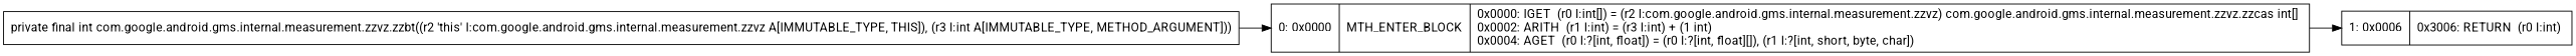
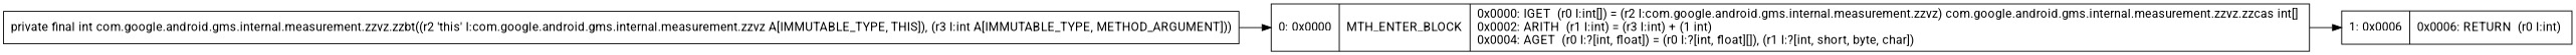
  digraph {
    rankdir=LR
    fontname=Roboto
    node [shape=record fontname=Roboto]
    edge [fontname=Roboto]
    n1 [label="{0\:\ 0x0000|MTH_ENTER_BLOCK\l|0x0000: IGET  (r0 I:int[]) = (r2 I:com.google.android.gms.internal.measurement.zzvz) com.google.android.gms.internal.measurement.zzvz.zzcas int[] \l0x0002: ARITH  (r1 I:int) = (r3 I:int) + (1 int) \l0x0004: AGET  (r0 I:?[int, float]) = (r0 I:?[int, float][]), (r1 I:?[int, short, byte, char]) \l}"]
-   n2 [label="{1\:\ 0x0006|0x3006: RETURN  (r0 I:int) \l}"]
+   n2 [label="{1\:\ 0x0006|0x0006: RETURN  (r0 I:int) \l}"]
    n3 [label="{private final int com.google.android.gms.internal.measurement.zzvz.zzbt((r2 'this' I:com.google.android.gms.internal.measurement.zzvz A[IMMUTABLE_TYPE, THIS]), (r3 I:int A[IMMUTABLE_TYPE, METHOD_ARGUMENT])) }"]
    n1 -> n2
    n3 -> n1
  }
